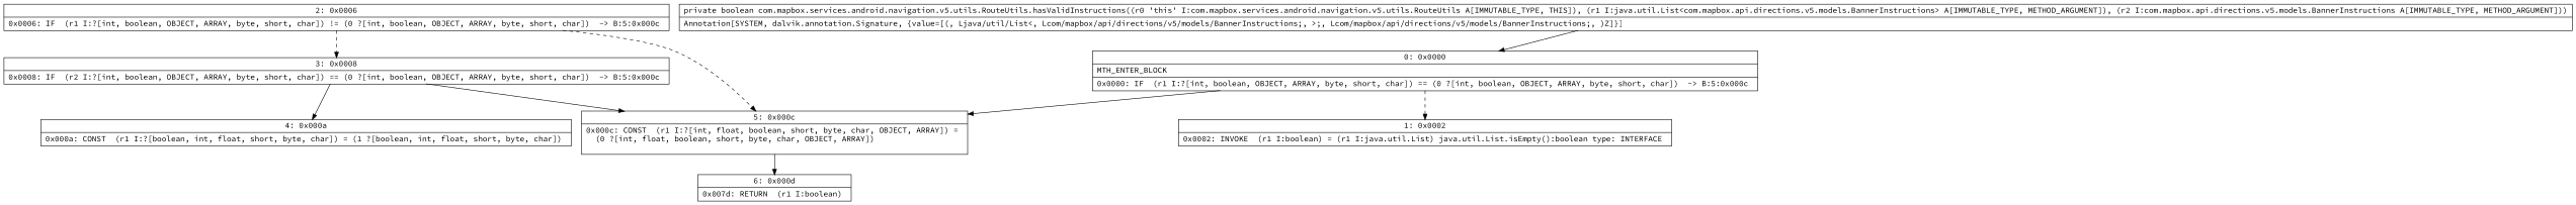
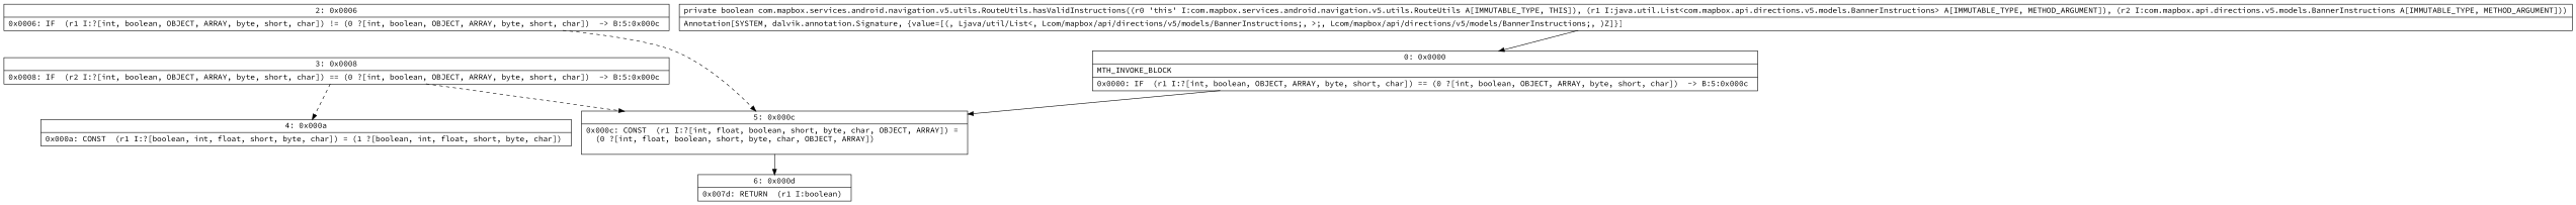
  digraph {
    fontname="Source Code Pro"
    node [fontname="Source Code Pro" shape=record]
    edge [fontname="Source Code Pro"]
-   n1 [label="{0\:\ 0x0000|MTH_ENTER_BLOCK\l|0x0000: IF  (r1 I:?[int, boolean, OBJECT, ARRAY, byte, short, char]) == (0 ?[int, boolean, OBJECT, ARRAY, byte, short, char])  \-\> B:5:0x000c \l}"]
-   n2 [label="{1\:\ 0x0002|0x0002: INVOKE  (r1 I:boolean) = (r1 I:java.util.List) java.util.List.isEmpty():boolean type: INTERFACE \l}"]
+   n1 [label="{0\:\ 0x0000|MTH_INVOKE_BLOCK\l|0x0000: IF  (r1 I:?[int, boolean, OBJECT, ARRAY, byte, short, char]) == (0 ?[int, boolean, OBJECT, ARRAY, byte, short, char])  \-\> B:5:0x000c \l}"]
    n3 [label="{5\:\ 0x000c|0x000c: CONST  (r1 I:?[int, float, boolean, short, byte, char, OBJECT, ARRAY]) = \l  (0 ?[int, float, boolean, short, byte, char, OBJECT, ARRAY])\l \l}"]
    n4 [label="{6\:\ 0x000d|0x007d: RETURN  (r1 I:boolean) \l}"]
    n5 [label="{2\:\ 0x0006|0x0006: IF  (r1 I:?[int, boolean, OBJECT, ARRAY, byte, short, char]) != (0 ?[int, boolean, OBJECT, ARRAY, byte, short, char])  \-\> B:5:0x000c \l}"]
    n6 [label="{3\:\ 0x0008|0x0008: IF  (r2 I:?[int, boolean, OBJECT, ARRAY, byte, short, char]) == (0 ?[int, boolean, OBJECT, ARRAY, byte, short, char])  \-\> B:5:0x000c \l}"]
    n7 [label="{4\:\ 0x000a|0x000a: CONST  (r1 I:?[boolean, int, float, short, byte, char]) = (1 ?[boolean, int, float, short, byte, char]) \l}"]
    n8 [label="{private boolean com.mapbox.services.android.navigation.v5.utils.RouteUtils.hasValidInstructions((r0 'this' I:com.mapbox.services.android.navigation.v5.utils.RouteUtils A[IMMUTABLE_TYPE, THIS]), (r1 I:java.util.List\<com.mapbox.api.directions.v5.models.BannerInstructions\> A[IMMUTABLE_TYPE, METHOD_ARGUMENT]), (r2 I:com.mapbox.api.directions.v5.models.BannerInstructions A[IMMUTABLE_TYPE, METHOD_ARGUMENT]))  | Annotation[SYSTEM, dalvik.annotation.Signature, \{value=[(, Ljava\/util\/List\<, Lcom\/mapbox\/api\/directions\/v5\/models\/BannerInstructions;, \>;, Lcom\/mapbox\/api\/directions\/v5\/models\/BannerInstructions;, )Z]\}]\l}"]
-   n1 -> n2 [style=dashed]
    n1 -> n3
    n3 -> n4
    n5 -> n3 [style=dashed]
-   n5 -> n6 [style=dashed]
-   n6 -> n3
-   n6 -> n7 [style=solid]
+   n6 -> n3 [style=dashed]
+   n6 -> n7 [style=dashed]
    n8 -> n1
  }
